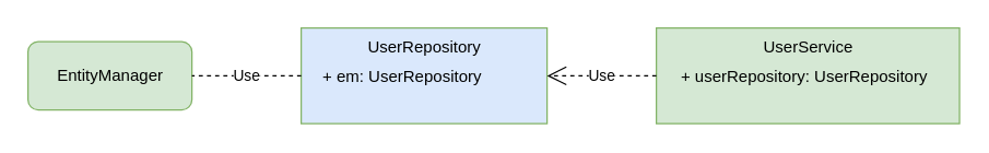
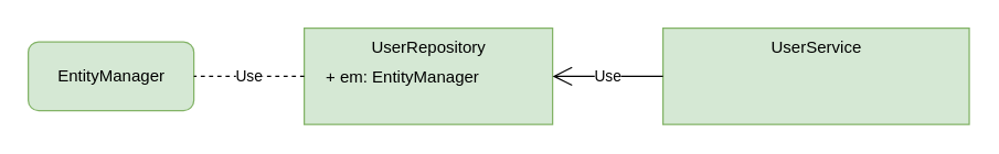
  <mxCell id="0" />
  <mxCell id="1" parent="0" />
  <mxCell id="2" value="EntityManager" style="html=1;fillColor=#d5e8d4;strokeColor=#82b366;rounded=1;" vertex="1" parent="1"><mxGeometry x="20" y="30" width="120" height="50" as="geometry" /></mxCell>
  <mxCell id="3" value="" style="group" vertex="1" connectable="0" parent="1"><mxGeometry x="220" y="20" width="180" height="70" as="geometry" /></mxCell>
- <mxCell id="4" value="UserRepository" style="html=1;fillColor=#dae8fc;strokeColor=#82b366;verticalAlign=top;" parent="3" vertex="1"><mxGeometry width="180" height="70" as="geometry" /></mxCell>
- <mxCell id="5" value="+ em: UserRepository" style="text;strokeColor=none;fillColor=none;align=left;verticalAlign=top;spacingLeft=4;spacingRight=4;overflow=hidden;rotatable=0;points=[[0,0.5],[1,0.5]];portConstraint=eastwest;" vertex="1" parent="3"><mxGeometry x="10" y="22" width="160" height="26" as="geometry" /></mxCell>
+ <mxCell id="4" value="UserRepository" style="html=1;fillColor=#d5e8d4;strokeColor=#82b366;verticalAlign=top;" parent="3" vertex="1"><mxGeometry width="180" height="70" as="geometry" /></mxCell>
+ <mxCell id="5" value="+ em: EntityManager" style="text;strokeColor=none;fillColor=none;align=left;verticalAlign=top;spacingLeft=4;spacingRight=4;overflow=hidden;rotatable=0;points=[[0,0.5],[1,0.5]];portConstraint=eastwest;" vertex="1" parent="3"><mxGeometry x="10" y="22" width="160" height="26" as="geometry" /></mxCell>
  <mxCell id="6" value="" style="group" vertex="1" connectable="0" parent="1"><mxGeometry x="480" y="20" width="221.93" height="70" as="geometry" /></mxCell>
  <mxCell id="7" value="UserService" style="html=1;fillColor=#d5e8d4;strokeColor=#82b366;verticalAlign=top;" vertex="1" parent="6"><mxGeometry width="221.93" height="70" as="geometry" /></mxCell>
- <mxCell id="8" value="+ userRepository: UserRepository" style="text;strokeColor=none;fillColor=none;align=left;verticalAlign=top;spacingLeft=4;spacingRight=4;overflow=hidden;rotatable=0;points=[[0,0.5],[1,0.5]];portConstraint=eastwest;" vertex="1" parent="6"><mxGeometry x="12.329" y="22" width="197.271" height="26" as="geometry" /></mxCell>
- <mxCell id="9" value="Use" style="endArrow=open;endSize=12;dashed=1;html=1;exitX=0;exitY=0.5;exitDx=0;exitDy=0;entryX=1;entryY=0.5;entryDx=0;entryDy=0;" edge="1" parent="1" source="7" target="4"><mxGeometry width="160" relative="1" as="geometry"><mxPoint x="280" y="350" as="sourcePoint" /><mxPoint x="400" y="65" as="targetPoint" /></mxGeometry></mxCell>
+ <mxCell id="9" value="Use" style="endArrow=open;endSize=12;dashed=0;html=1;exitX=0;exitY=0.5;exitDx=0;exitDy=0;entryX=1;entryY=0.5;entryDx=0;entryDy=0;" edge="1" parent="1" source="7" target="4"><mxGeometry width="160" relative="1" as="geometry"><mxPoint x="280" y="350" as="sourcePoint" /><mxPoint x="400" y="65" as="targetPoint" /></mxGeometry></mxCell>
  <mxCell id="10" value="Use" style="endArrow=none;endSize=12;dashed=1;html=1;exitX=0;exitY=0.5;exitDx=0;exitDy=0;entryX=1;entryY=0.5;entryDx=0;entryDy=0;" edge="1" parent="1" source="4" target="2"><mxGeometry width="160" relative="1" as="geometry"><mxPoint x="210" y="120" as="sourcePoint" /><mxPoint x="130" y="120" as="targetPoint" /></mxGeometry></mxCell>
